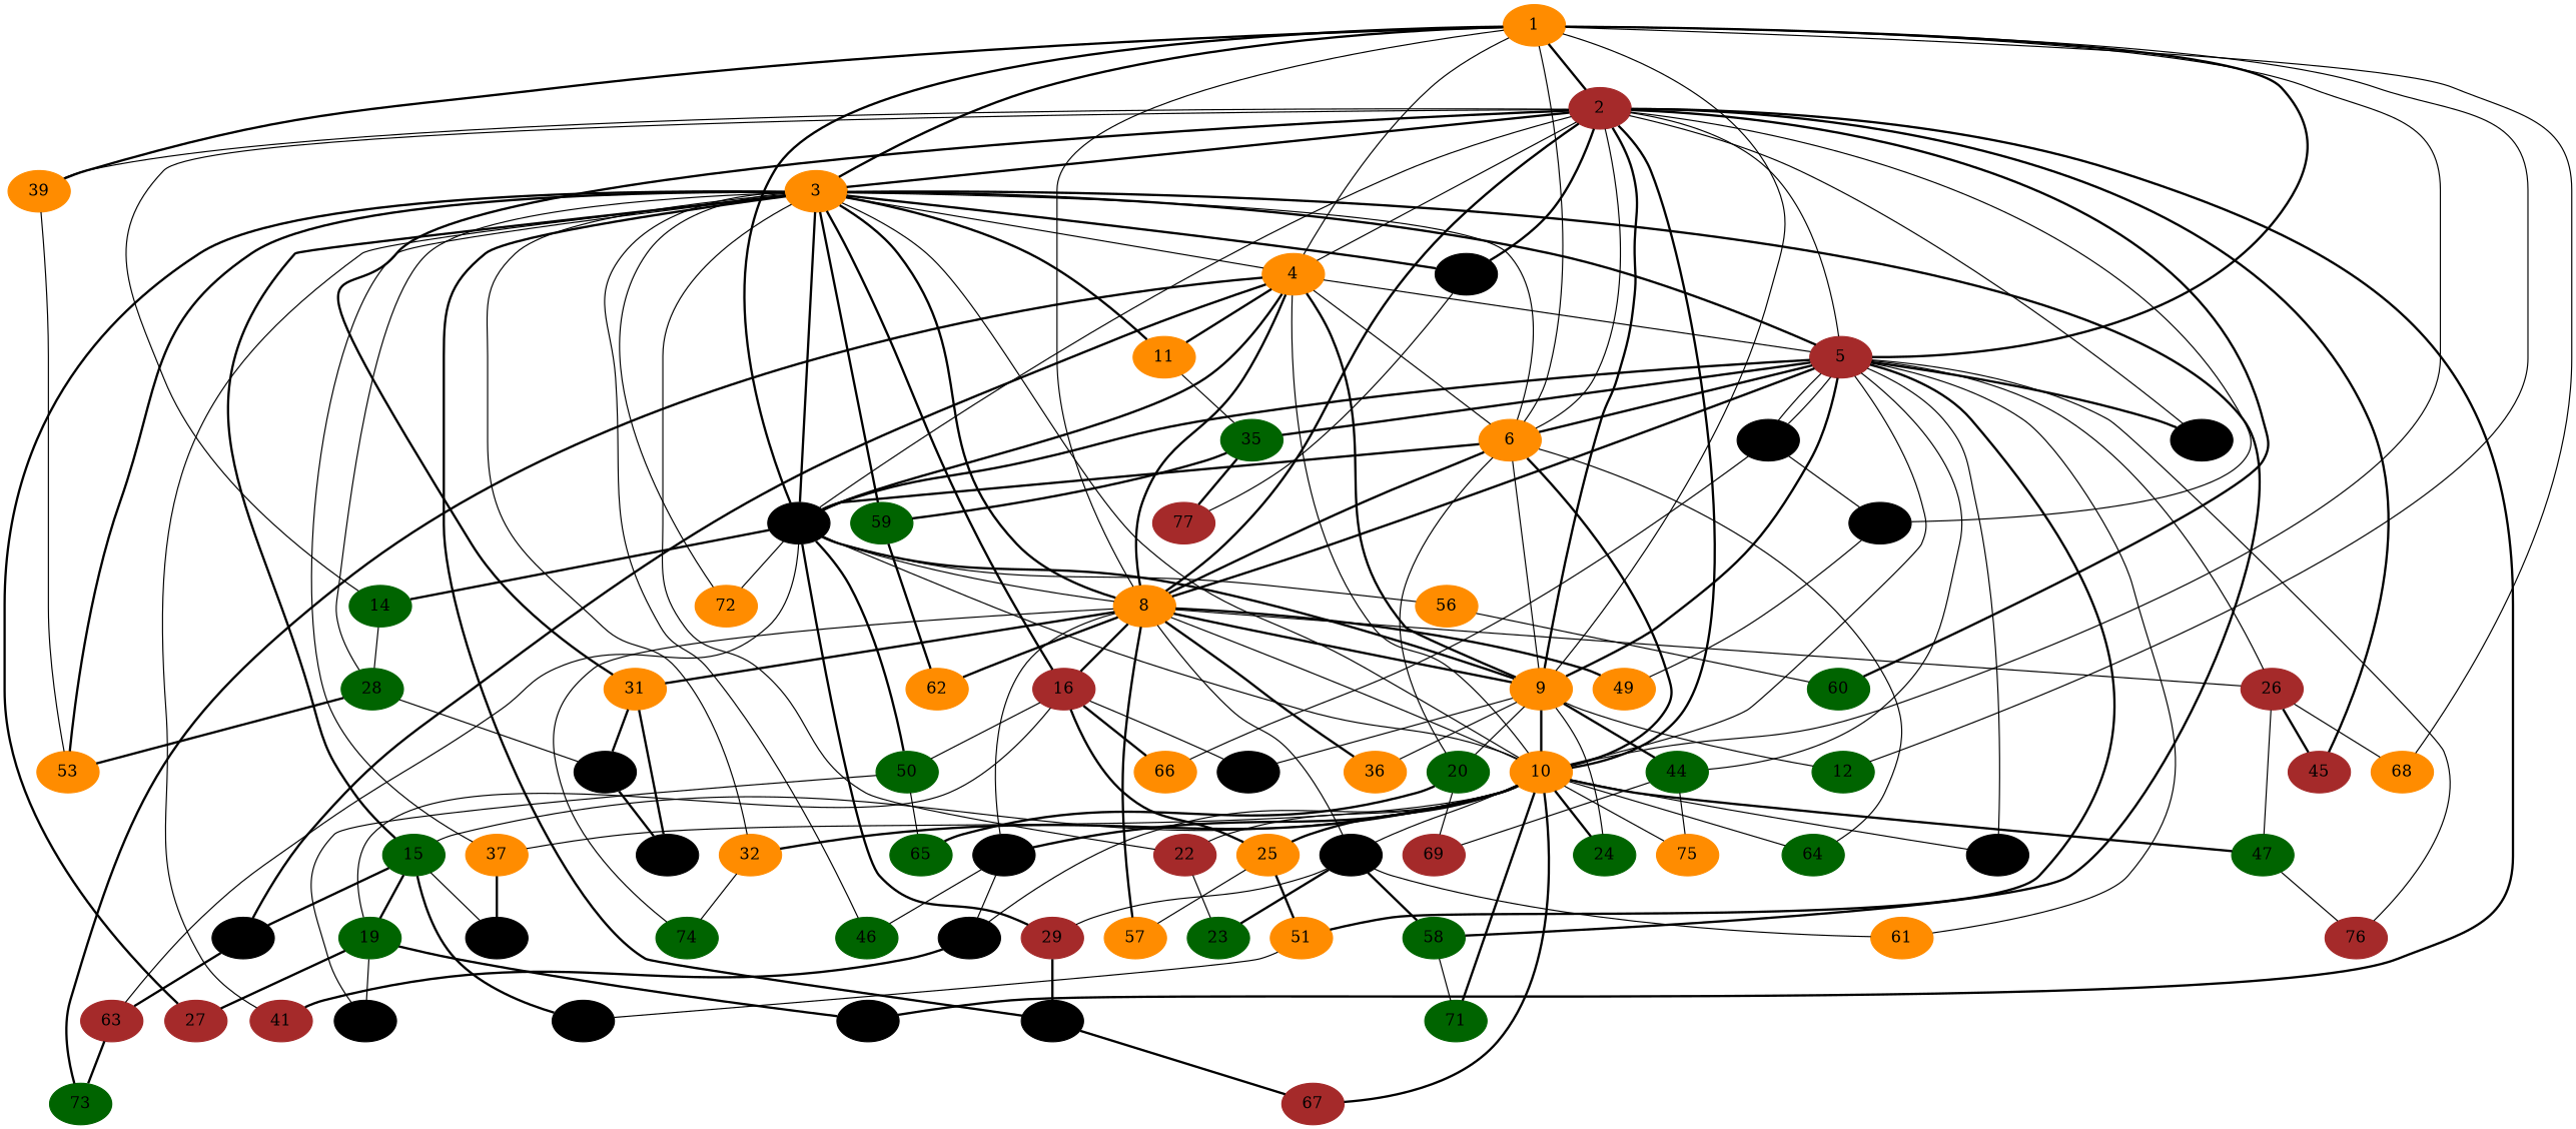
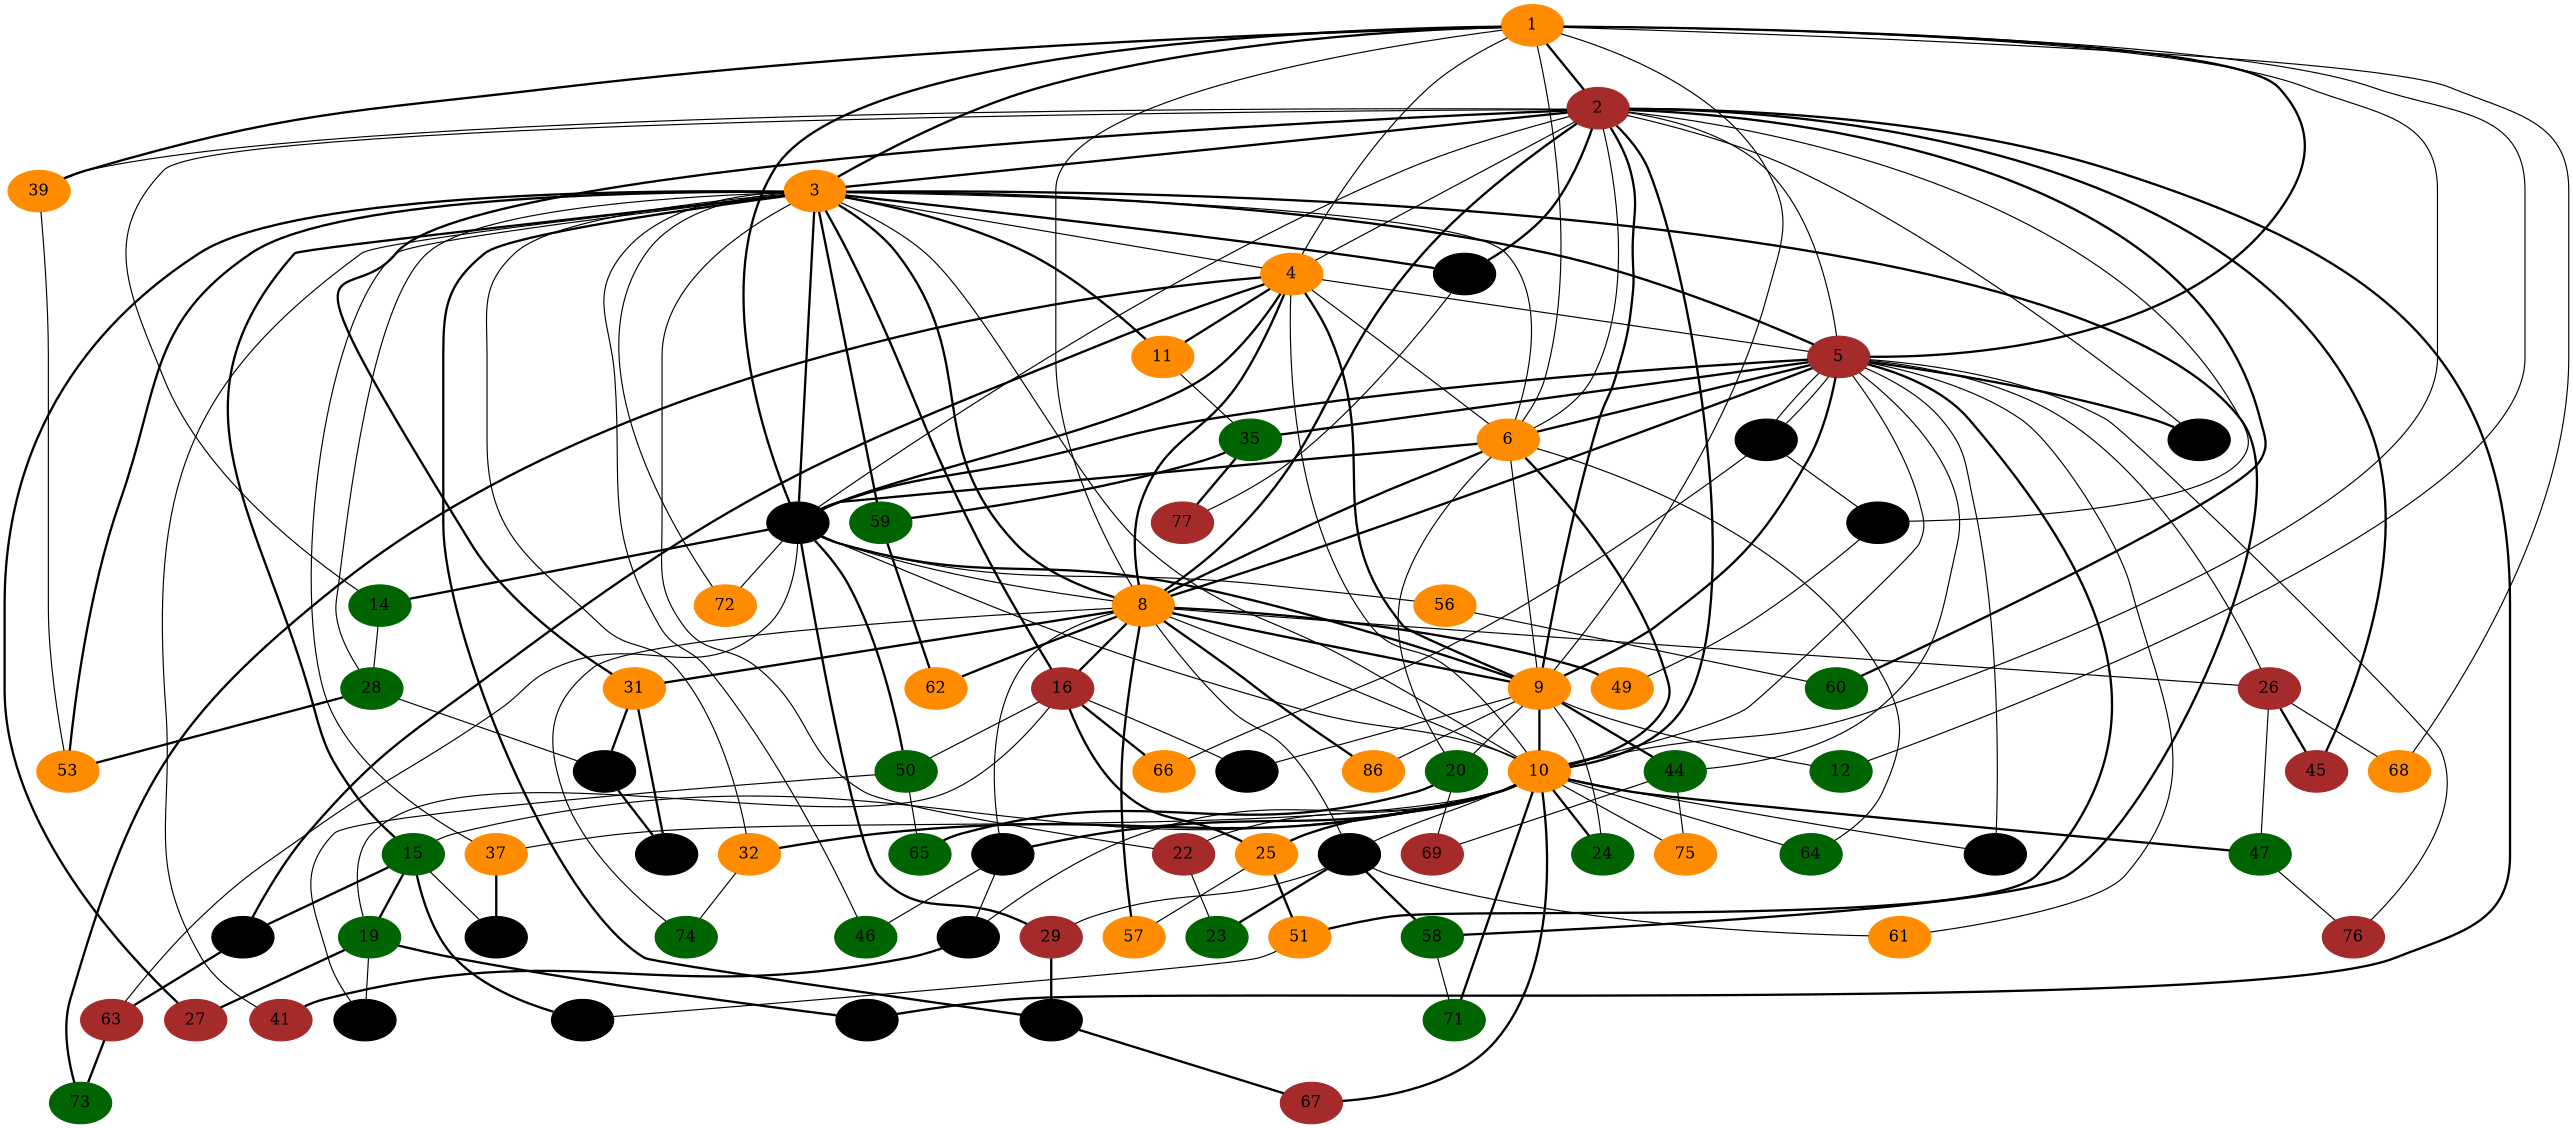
  graph {
    node [color=darkorange style=filled]
    edge [style=solid]
    2 [color=brown]
    1
    3
    4
    5 [color=brown]
    6
    7 [color=black]
    8
    9
    10
    12 [color=darkgreen]
    39
    68
    14 [color=darkgreen]
    30 [color=black]
    31
    33 [color=black]
    34 [color=black]
    43 [color=black]
    45 [color=brown]
    60 [color=darkgreen]
    11
    15 [color=darkgreen]
    16 [color=brown]
    22 [color=brown]
    27 [color=brown]
    28 [color=darkgreen]
    32
    37
    41 [color=brown]
    46 [color=darkgreen]
    55 [color=black]
    58 [color=darkgreen]
    59 [color=darkgreen]
    72
    53
    40 [color=black]
    73 [color=darkgreen]
    18 [color=black]
    26 [color=brown]
    35 [color=darkgreen]
    38 [color=black]
    44 [color=darkgreen]
    51
    61
    76 [color=brown]
    20 [color=darkgreen]
    64 [color=darkgreen]
    29 [color=brown]
    50 [color=darkgreen]
    56
    63 [color=brown]
    13 [color=black]
    17 [color=black]
-   36
+   36 [label=86]
    49
    57
    62
    74 [color=darkgreen]
    24 [color=darkgreen]
    42 [color=black]
    21 [color=black]
    25
    47 [color=darkgreen]
    67 [color=brown]
    71 [color=darkgreen]
    75
    77 [color=brown]
    48 [color=black]
    78 [color=black]
    19 [color=darkgreen]
    52 [color=black]
    70 [color=black]
    66
    23 [color=darkgreen]
    69 [color=brown]
    65 [color=darkgreen]
    54 [color=black]
    2 -- 3 [style=bold]
    2 -- 4
    2 -- 5
    2 -- 6
    2 -- 7
    2 -- 8 [style=bold]
    2 -- 9 [style=bold]
    2 -- 10 [style=bold]
    2 -- 39
    2 -- 14
    2 -- 30 [style=bold]
    2 -- 31 [style=bold]
    2 -- 33
    2 -- 34 [style=bold]
    2 -- 43
    2 -- 45 [style=bold]
    2 -- 60 [style=bold]
    1 -- 2 [style=bold]
    1 -- 3 [style=bold]
    1 -- 4
    1 -- 5 [style=bold]
    1 -- 6
    1 -- 7 [style=bold]
    1 -- 8
    1 -- 9
    1 -- 10
    1 -- 12
    1 -- 39 [style=bold]
    1 -- 68
    3 -- 4
    3 -- 5 [style=bold]
    3 -- 6
    3 -- 7 [style=bold]
    3 -- 8 [style=bold]
    3 -- 10
    3 -- 30 [style=bold]
    3 -- 11 [style=bold]
    3 -- 15 [style=bold]
    3 -- 16 [style=bold]
    3 -- 22
    3 -- 27 [style=bold]
    3 -- 28
    3 -- 32
    3 -- 37
    3 -- 41
    3 -- 46
    3 -- 55 [style=bold]
    3 -- 58 [style=bold]
    3 -- 59 [style=bold]
    3 -- 72
    3 -- 53 [style=bold]
    4 -- 5
    4 -- 6
    4 -- 7 [style=bold]
    4 -- 8 [style=bold]
    4 -- 9 [style=bold]
    4 -- 10
    4 -- 11 [style=bold]
    4 -- 40 [style=bold]
    4 -- 73 [style=bold]
    5 -- 6 [style=bold]
    5 -- 7 [style=bold]
    5 -- 8 [style=bold]
    5 -- 9 [style=bold]
    5 -- 10
    5 -- 33 [style=bold]
    5 -- 18
    5 -- 18
    5 -- 26
    5 -- 35 [style=bold]
    5 -- 38
    5 -- 44
    5 -- 51 [style=bold]
    5 -- 61
    5 -- 76
    6 -- 7 [style=bold]
    6 -- 8 [style=bold]
    6 -- 9
    6 -- 10 [style=bold]
    6 -- 20
    6 -- 64
    7 -- 8
    7 -- 9 [style=bold]
    7 -- 10
    7 -- 14 [style=bold]
    7 -- 72
    7 -- 29 [style=bold]
    7 -- 50 [style=bold]
    7 -- 56
    7 -- 63
    8 -- 9 [style=bold]
    8 -- 10
    8 -- 31 [style=bold]
    8 -- 16 [style=bold]
    8 -- 26
    8 -- 13
    8 -- 17
    8 -- 36 [style=bold]
    8 -- 49 [style=bold]
    8 -- 57 [style=bold]
    8 -- 62 [style=bold]
    8 -- 74
    9 -- 10 [style=bold]
    9 -- 12
    9 -- 44 [style=bold]
    9 -- 20
    9 -- 36
    9 -- 24
    9 -- 42
    10 -- 15
    10 -- 22
    10 -- 32 [style=bold]
    10 -- 37
    10 -- 38
    10 -- 64
    10 -- 13 [style=bold]
    10 -- 17
    10 -- 24 [style=bold]
    10 -- 21
    10 -- 25 [style=bold]
    10 -- 47 [style=bold]
    10 -- 67 [style=bold]
    10 -- 71 [style=bold]
    10 -- 75
    39 -- 53
    14 -- 28
    30 -- 77
    31 -- 48 [style=bold]
    31 -- 78 [style=bold]
    43 -- 49
    11 -- 35
    15 -- 40 [style=bold]
    15 -- 19 [style=bold]
    15 -- 52 [style=bold]
    15 -- 70
    16 -- 50
    16 -- 42
    16 -- 25 [style=bold]
    16 -- 19
    16 -- 66 [style=bold]
    22 -- 23
    28 -- 53 [style=bold]
    28 -- 48
    32 -- 74
    37 -- 70 [style=bold]
    55 -- 67 [style=bold]
    58 -- 71
    59 -- 62 [style=bold]
    40 -- 63 [style=bold]
    18 -- 43
    18 -- 66
    26 -- 68
    26 -- 45 [style=bold]
    26 -- 47
    35 -- 59 [style=bold]
    35 -- 77 [style=bold]
    44 -- 75
    44 -- 69
    51 -- 52
    20 -- 69
    20 -- 65 [style=bold]
    29 -- 55 [style=bold]
    50 -- 65
    50 -- 54
    56 -- 60
    63 -- 73 [style=bold]
    13 -- 46
    13 -- 21
    17 -- 58 [style=bold]
    17 -- 61
    17 -- 29
    17 -- 23 [style=bold]
    21 -- 41 [style=bold]
    25 -- 51 [style=bold]
    25 -- 57
    47 -- 76
    48 -- 78 [style=bold]
    19 -- 34 [style=bold]
    19 -- 27 [style=bold]
    19 -- 54
  }
